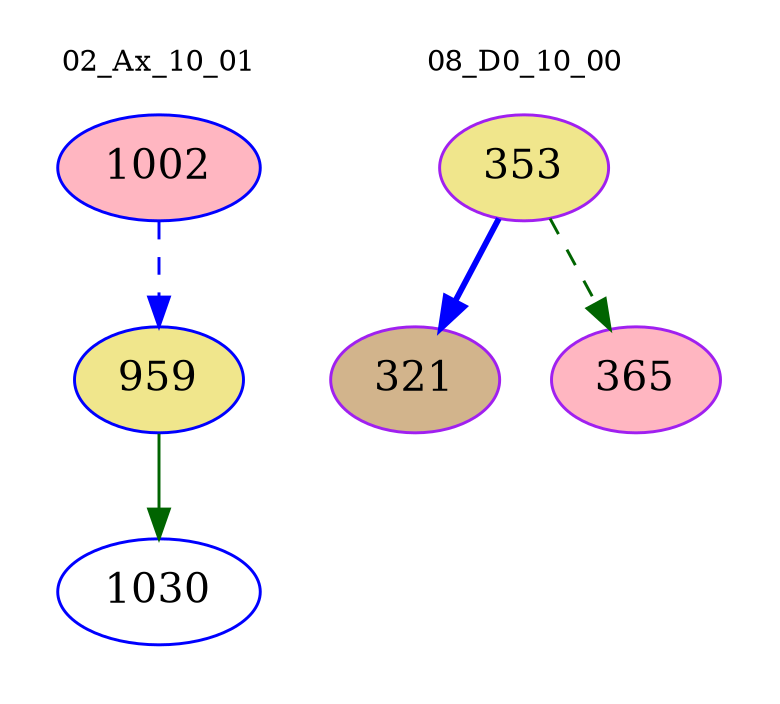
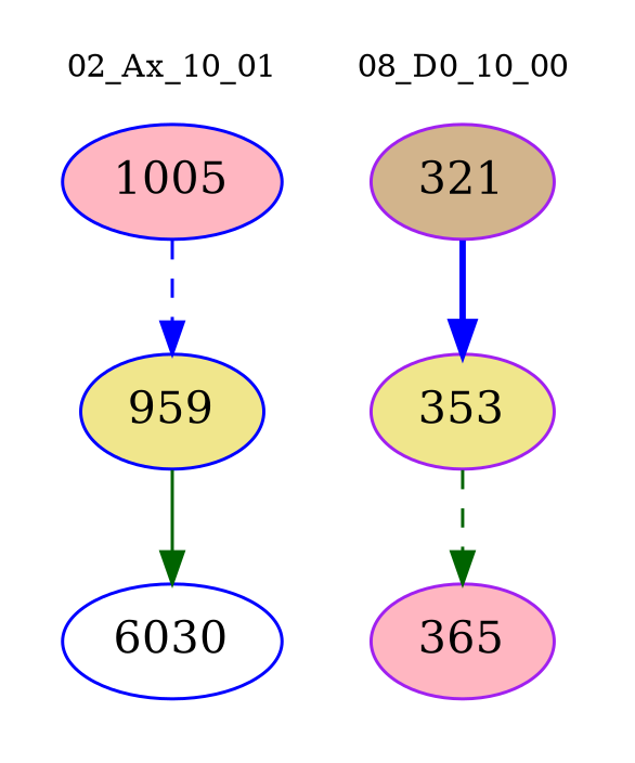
  digraph {
    node [color=blue fillcolor=lightpink style=filled]
    edge [color=blue style=dashed]
-   n1 [label=1002]
+   n1 [label=1005]
    n2 [fillcolor=khaki label=959]
-   n3 [fillcolor=white label=1030]
+   n3 [fillcolor=white label=6030]
    n4 [color=purple fillcolor=tan label=321]
    n5 [color=purple fillcolor=khaki label=353]
    n6 [color=purple label=365]
    subgraph cluster_1 {
      color=white
      fontsize=10
      label="02_Ax_10_01"
      n1
      n2
      n3
    }
    subgraph cluster_2 {
      color=white
      fontsize=10
      label="08_D0_10_00"
      n4
      n5
      n6
    }
    n1 -> n2
    n2 -> n3 [color=darkgreen style=solid]
-   n5 -> n4 [style=bold]
+   n4 -> n5 [style=bold]
    n5 -> n6 [color=darkgreen]
  }
